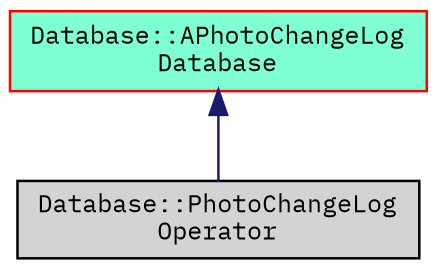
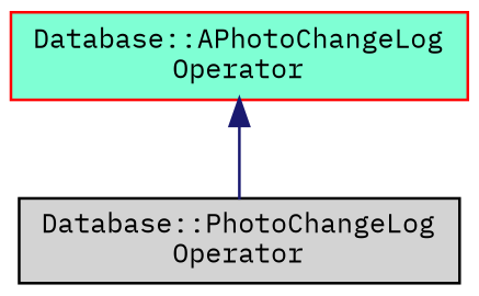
  digraph {
    fontname="IBM Plex Mono"
    node [fontname="IBM Plex Mono" fontsize=10 shape=record style=filled]
    n1 [color=black fillcolor=lightgrey fontcolor=black height=0.2 label="Database::PhotoChangeLog\lOperator" width=0.4]
-   n2 [color=red fillcolor=aquamarine height=0.2 label="Database::APhotoChangeLog\lDatabase" width=0.4]
+   n2 [color=red fillcolor=aquamarine height=0.2 label="Database::APhotoChangeLog\lOperator" width=0.4]
    n2 -> n1 [color=midnightblue dir=back fontname="IBM Plex Mono" fontsize=10 labelfontname=Helvetica labelfontsize=10 style=solid]
  }
